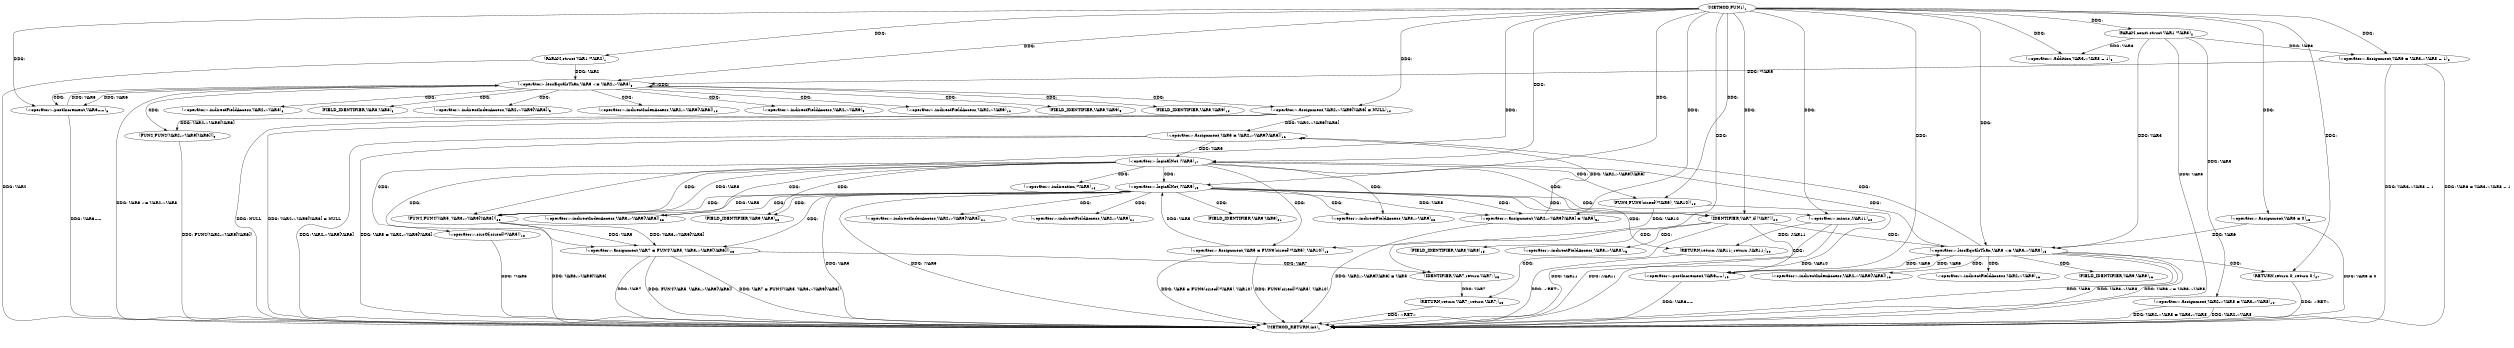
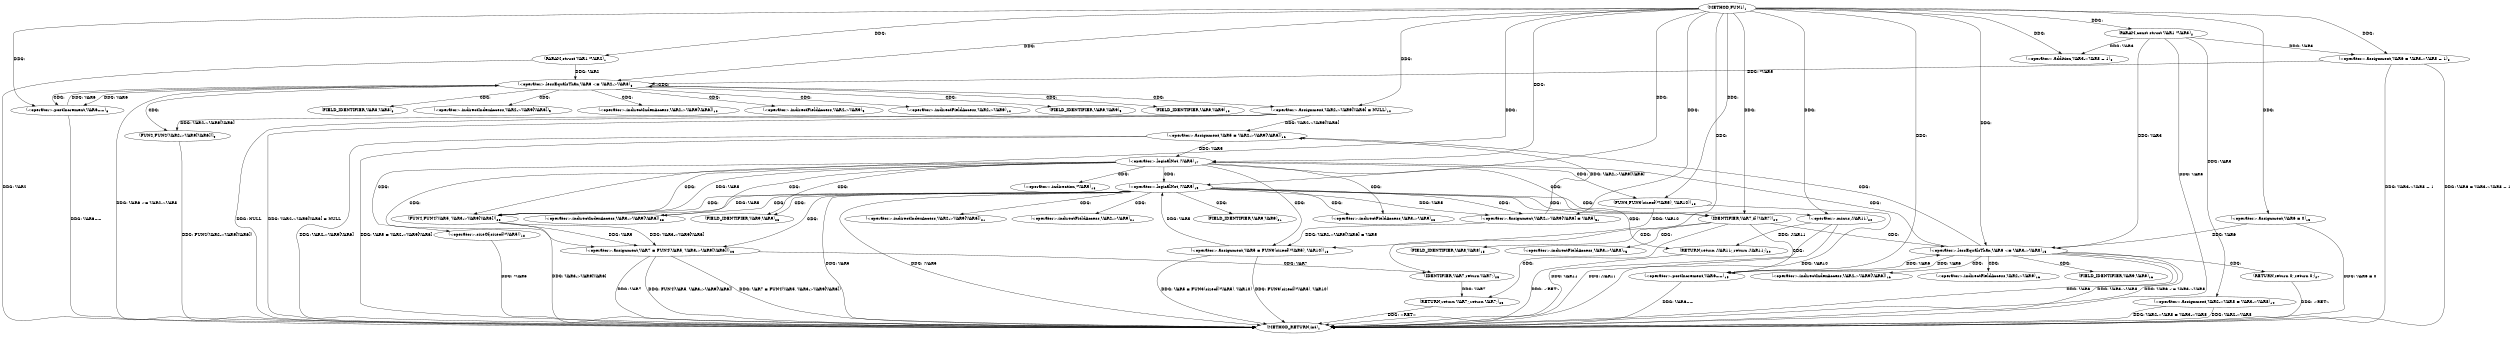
  digraph {
    n1 [label=<(METHOD,FUN1)<SUB>1</SUB>>]
    n2 [label=<(PARAM,struct VAR1 *VAR2)<SUB>1</SUB>>]
    n3 [label=<(PARAM,const struct VAR1 *VAR3)<SUB>2</SUB>>]
    n4 [label=<(RETURN,return 0;,return 0;)<SUB>27</SUB>>]
    n5 [label=<(&lt;operator&gt;.lessEqualsThan,VAR6 &lt;= VAR2-&gt;VAR8)<SUB>8</SUB>>]
    n6 [label=<(&lt;operator&gt;.postIncrement,VAR6++)<SUB>8</SUB>>]
    n7 [label=<(&lt;operator&gt;.lessEqualsThan,VAR6 &lt;= VAR3-&gt;VAR8)<SUB>15</SUB>>]
    n8 [label=<(&lt;operator&gt;.postIncrement,VAR6++)<SUB>15</SUB>>]
    n9 [label=<(&lt;operator&gt;.assignment,VAR6 = VAR3-&gt;VAR8 + 1)<SUB>8</SUB>>]
    n10 [label=<(&lt;operator&gt;.assignment,VAR2-&gt;VAR9[VAR6] = NULL)<SUB>10</SUB>>]
    n11 [label=<(&lt;operator&gt;.assignment,VAR6 = 0)<SUB>15</SUB>>]
    n12 [label=<(&lt;operator&gt;.logicalNot,!VAR5)<SUB>17</SUB>>]
    n13 [label=<(IDENTIFIER,VAR7,if (VAR7))<SUB>24</SUB>>]
    n14 [label=<(&lt;operator&gt;.addition,VAR3-&gt;VAR8 + 1)<SUB>8</SUB>>]
    n15 [label=<(&lt;operator&gt;.assignment,VAR2-&gt;VAR9[VAR6] = VAR5)<SUB>51</SUB>>]
    n16 [label=<(FUN4,FUN4(VAR5, VAR3-&gt;VAR9[VAR6]))<SUB>23</SUB>>]
    n17 [label=<(&lt;operator&gt;.logicalNot,!VAR5)<SUB>19</SUB>>]
    n18 [label=<(IDENTIFIER,VAR7,return VAR7;)<SUB>25</SUB>>]
    n19 [label=<(FUN3,FUN3(sizeof(*VAR5), VAR10))<SUB>18</SUB>>]
    n20 [label=<(&lt;operator&gt;.minus,-VAR11)<SUB>20</SUB>>]
    n21 [label=<(METHOD_RETURN,int)<SUB>1</SUB>>]
    n22 [label=<(&lt;operator&gt;.assignment,VAR2-&gt;VAR8 = VAR3-&gt;VAR8)<SUB>14</SUB>>]
    n23 [label=<(FUN2,FUN2(VAR2-&gt;VAR9[VAR6]))<SUB>9</SUB>>]
-   n24 [label=<(&lt;operator&gt;.indirectFieldAccess,VAR2-&gt;VAR8)<SUB>8</SUB>>]
    n25 [label=<(FIELD_IDENTIFIER,VAR8,VAR8)<SUB>8</SUB>>]
    n26 [label=<(&lt;operator&gt;.indirectIndexAccess,VAR2-&gt;VAR9[VAR6])<SUB>9</SUB>>]
    n27 [label=<(&lt;operator&gt;.indirectIndexAccess,VAR2-&gt;VAR9[VAR6])<SUB>10</SUB>>]
    n28 [label=<(&lt;operator&gt;.indirectFieldAccess,VAR2-&gt;VAR9)<SUB>9</SUB>>]
    n29 [label=<(&lt;operator&gt;.indirectFieldAccess,VAR2-&gt;VAR9)<SUB>10</SUB>>]
    n30 [label=<(FIELD_IDENTIFIER,VAR9,VAR9)<SUB>9</SUB>>]
    n31 [label=<(FIELD_IDENTIFIER,VAR9,VAR9)<SUB>10</SUB>>]
    n32 [label=<(&lt;operator&gt;.assignment,VAR5 = VAR2-&gt;VAR9[VAR6])<SUB>16</SUB>>]
    n33 [label=<(&lt;operator&gt;.indirectIndexAccess,VAR2-&gt;VAR9[VAR6])<SUB>16</SUB>>]
    n34 [label=<(&lt;operator&gt;.indirectFieldAccess,VAR2-&gt;VAR9)<SUB>16</SUB>>]
    n35 [label=<(FIELD_IDENTIFIER,VAR9,VAR9)<SUB>16</SUB>>]
    n36 [label=<(&lt;operator&gt;.assignment,VAR7 = FUN4(VAR5, VAR3-&gt;VAR9[VAR6]))<SUB>23</SUB>>]
    n37 [label=<(&lt;operator&gt;.assignment,VAR5 = FUN3(sizeof(*VAR5), VAR10))<SUB>18</SUB>>]
    n38 [label=<(&lt;operator&gt;.sizeOf,sizeof(*VAR5))<SUB>18</SUB>>]
    n39 [label=<(&lt;operator&gt;.indirectIndexAccess,VAR3-&gt;VAR9[VAR6])<SUB>23</SUB>>]
    n40 [label=<(&lt;operator&gt;.indirectFieldAccess,VAR3-&gt;VAR9)<SUB>23</SUB>>]
    n41 [label=<(FIELD_IDENTIFIER,VAR9,VAR9)<SUB>23</SUB>>]
    n42 [label=<(&lt;operator&gt;.indirection,*VAR5)<SUB>18</SUB>>]
    n43 [label=<(RETURN,return VAR7;,return VAR7;)<SUB>25</SUB>>]
    n44 [label=<(&lt;operator&gt;.indirectFieldAccess,VAR3-&gt;VAR8)<SUB>75</SUB>>]
    n45 [label=<(FIELD_IDENTIFIER,VAR8,VAR8)<SUB>15</SUB>>]
    n46 [label=<(RETURN,return -VAR11;,return -VAR11;)<SUB>20</SUB>>]
    n47 [label=<(&lt;operator&gt;.indirectIndexAccess,VAR2-&gt;VAR9[VAR6])<SUB>21</SUB>>]
    n48 [label=<(&lt;operator&gt;.indirectFieldAccess,VAR2-&gt;VAR9)<SUB>21</SUB>>]
    n49 [label=<(FIELD_IDENTIFIER,VAR9,VAR9)<SUB>21</SUB>>]
    n1 -> n2 [label="DDG: "]
    n1 -> n3 [label="DDG: "]
-   n1 -> n4 [label="DDG: "]
    n1 -> n5 [label="DDG: "]
    n1 -> n6 [label="DDG: "]
    n1 -> n7 [label="DDG: "]
    n1 -> n8 [label="DDG: "]
    n1 -> n9 [label="DDG: "]
    n1 -> n10 [label="DDG: "]
    n1 -> n11 [label="DDG: "]
    n1 -> n12 [label="DDG: "]
    n1 -> n13 [label="DDG: "]
    n1 -> n14 [label="DDG: "]
    n1 -> n15 [label="DDG: "]
    n1 -> n16 [label="DDG: "]
    n1 -> n17 [label="DDG: "]
    n1 -> n18 [label="DDG: "]
    n1 -> n19 [label="DDG: "]
    n1 -> n20 [label="DDG: "]
    n2 -> n5 [label="DDG: VAR2"]
    n2 -> n21 [label="DDG: VAR2"]
    n3 -> n7 [label="DDG: VAR3"]
    n3 -> n9 [label="DDG: VAR3"]
    n3 -> n14 [label="DDG: VAR3"]
    n3 -> n21 [label="DDG: VAR3"]
    n3 -> n22 [label="DDG: VAR3"]
    n4 -> n21 [label="DDG: &lt;RET&gt;"]
    n5 -> n5 [label="CDG: "]
    n5 -> n6 [label="DDG: VAR6"]
    n5 -> n6 [label="CDG: "]
    n5 -> n10 [label="CDG: "]
    n5 -> n21 [label="DDG: VAR6 &lt;= VAR2-&gt;VAR8"]
    n5 -> n23 [label="CDG: "]
-   n5 -> n24 [label="CDG: "]
    n5 -> n25 [label="CDG: "]
    n5 -> n26 [label="CDG: "]
    n5 -> n27 [label="CDG: "]
    n5 -> n28 [label="CDG: "]
    n5 -> n29 [label="CDG: "]
    n5 -> n30 [label="CDG: "]
    n5 -> n31 [label="CDG: "]
    n6 -> n5 [label="DDG: VAR6"]
    n6 -> n21 [label="DDG: VAR6++"]
    n7 -> n4 [label="CDG: "]
    n7 -> n8 [label="DDG: VAR6"]
    n7 -> n12 [label="CDG: "]
    n7 -> n21 [label="DDG: VAR6"]
    n7 -> n21 [label="DDG: VAR3-&gt;VAR8"]
    n7 -> n21 [label="DDG: VAR6 &lt;= VAR3-&gt;VAR8"]
    n7 -> n32 [label="CDG: "]
    n7 -> n33 [label="CDG: "]
    n7 -> n34 [label="CDG: "]
    n7 -> n35 [label="CDG: "]
    n8 -> n7 [label="DDG: VAR6"]
    n8 -> n21 [label="DDG: VAR6++"]
    n9 -> n5 [label="DDG: *VAR5"]
    n9 -> n21 [label="DDG: VAR3-&gt;VAR8 + 1"]
    n9 -> n21 [label="DDG: VAR6 = VAR3-&gt;VAR8 + 1"]
    n10 -> n21 [label="DDG: VAR2-&gt;VAR9[VAR6] = NULL"]
    n10 -> n21 [label="DDG: NULL"]
    n10 -> n23 [label="DDG: VAR2-&gt;VAR9[VAR6]"]
    n10 -> n32 [label="DDG: VAR2-&gt;VAR9[VAR6]"]
    n11 -> n7 [label="DDG: VAR6"]
    n11 -> n21 [label="DDG: VAR6 = 0"]
    n12 -> n13 [label="CDG: "]
    n12 -> n16 [label="DDG: VAR5"]
    n12 -> n16 [label="CDG: "]
    n12 -> n17 [label="CDG: "]
    n12 -> n19 [label="CDG: "]
    n12 -> n36 [label="CDG: "]
    n12 -> n37 [label="CDG: "]
    n12 -> n38 [label="CDG: "]
    n12 -> n39 [label="CDG: "]
    n12 -> n40 [label="CDG: "]
    n12 -> n41 [label="CDG: "]
    n12 -> n42 [label="CDG: "]
    n13 -> n7 [label="CDG: "]
    n13 -> n8 [label="CDG: "]
    n13 -> n43 [label="CDG: "]
    n13 -> n44 [label="CDG: "]
    n13 -> n45 [label="CDG: "]
-   n15 -> n21 [label="DDG: VAR2-&gt;VAR9[VAR6] = VAR5"]
+   n15 -> n37 [label="DDG: VAR2-&gt;VAR9[VAR6] = VAR5"]
    n15 -> n32 [label="DDG: VAR2-&gt;VAR9[VAR6]"]
    n16 -> n21 [label="DDG: VAR3-&gt;VAR9[VAR6]"]
    n16 -> n36 [label="DDG: VAR5"]
    n16 -> n36 [label="DDG: VAR3-&gt;VAR9[VAR6]"]
    n17 -> n13 [label="CDG: "]
    n17 -> n15 [label="DDG: VAR5"]
    n17 -> n15 [label="CDG: "]
    n17 -> n16 [label="DDG: VAR5"]
    n17 -> n16 [label="CDG: "]
    n17 -> n20 [label="CDG: "]
    n17 -> n21 [label="DDG: VAR5"]
    n17 -> n21 [label="DDG: !VAR5"]
    n17 -> n36 [label="CDG: "]
    n17 -> n39 [label="CDG: "]
    n17 -> n40 [label="CDG: "]
    n17 -> n41 [label="CDG: "]
    n17 -> n46 [label="CDG: "]
    n17 -> n47 [label="CDG: "]
    n17 -> n48 [label="CDG: "]
    n17 -> n49 [label="CDG: "]
    n18 -> n43 [label="DDG: VAR7"]
    n19 -> n21 [label="DDG: VAR10"]
    n19 -> n37 [label="DDG: VAR10"]
    n20 -> n21 [label="DDG: VAR11"]
    n20 -> n21 [label="DDG: -VAR11"]
    n20 -> n46 [label="DDG: -VAR11"]
    n22 -> n21 [label="DDG: VAR2-&gt;VAR8"]
    n22 -> n21 [label="DDG: VAR2-&gt;VAR8 = VAR3-&gt;VAR8"]
    n23 -> n21 [label="DDG: FUN2(VAR2-&gt;VAR9[VAR6])"]
    n32 -> n12 [label="DDG: VAR5"]
    n32 -> n21 [label="DDG: VAR2-&gt;VAR9[VAR6]"]
    n32 -> n21 [label="DDG: VAR5 = VAR2-&gt;VAR9[VAR6]"]
    n36 -> n18 [label="CDG: VAR7"]
    n36 -> n21 [label="DDG: VAR7"]
    n36 -> n21 [label="DDG: FUN4(VAR5, VAR3-&gt;VAR9[VAR6])"]
    n36 -> n21 [label="DDG: VAR7 = FUN4(VAR5, VAR3-&gt;VAR9[VAR6])"]
    n37 -> n17 [label="DDG: VAR5"]
    n37 -> n21 [label="DDG: FUN3(sizeof(*VAR5), VAR10)"]
    n37 -> n21 [label="DDG: VAR5 = FUN3(sizeof(*VAR5), VAR10)"]
    n38 -> n21 [label="DDG: *VAR5"]
    n43 -> n21 [label="DDG: &lt;RET&gt;"]
    n46 -> n21 [label="DDG: &lt;RET&gt;"]
  }
